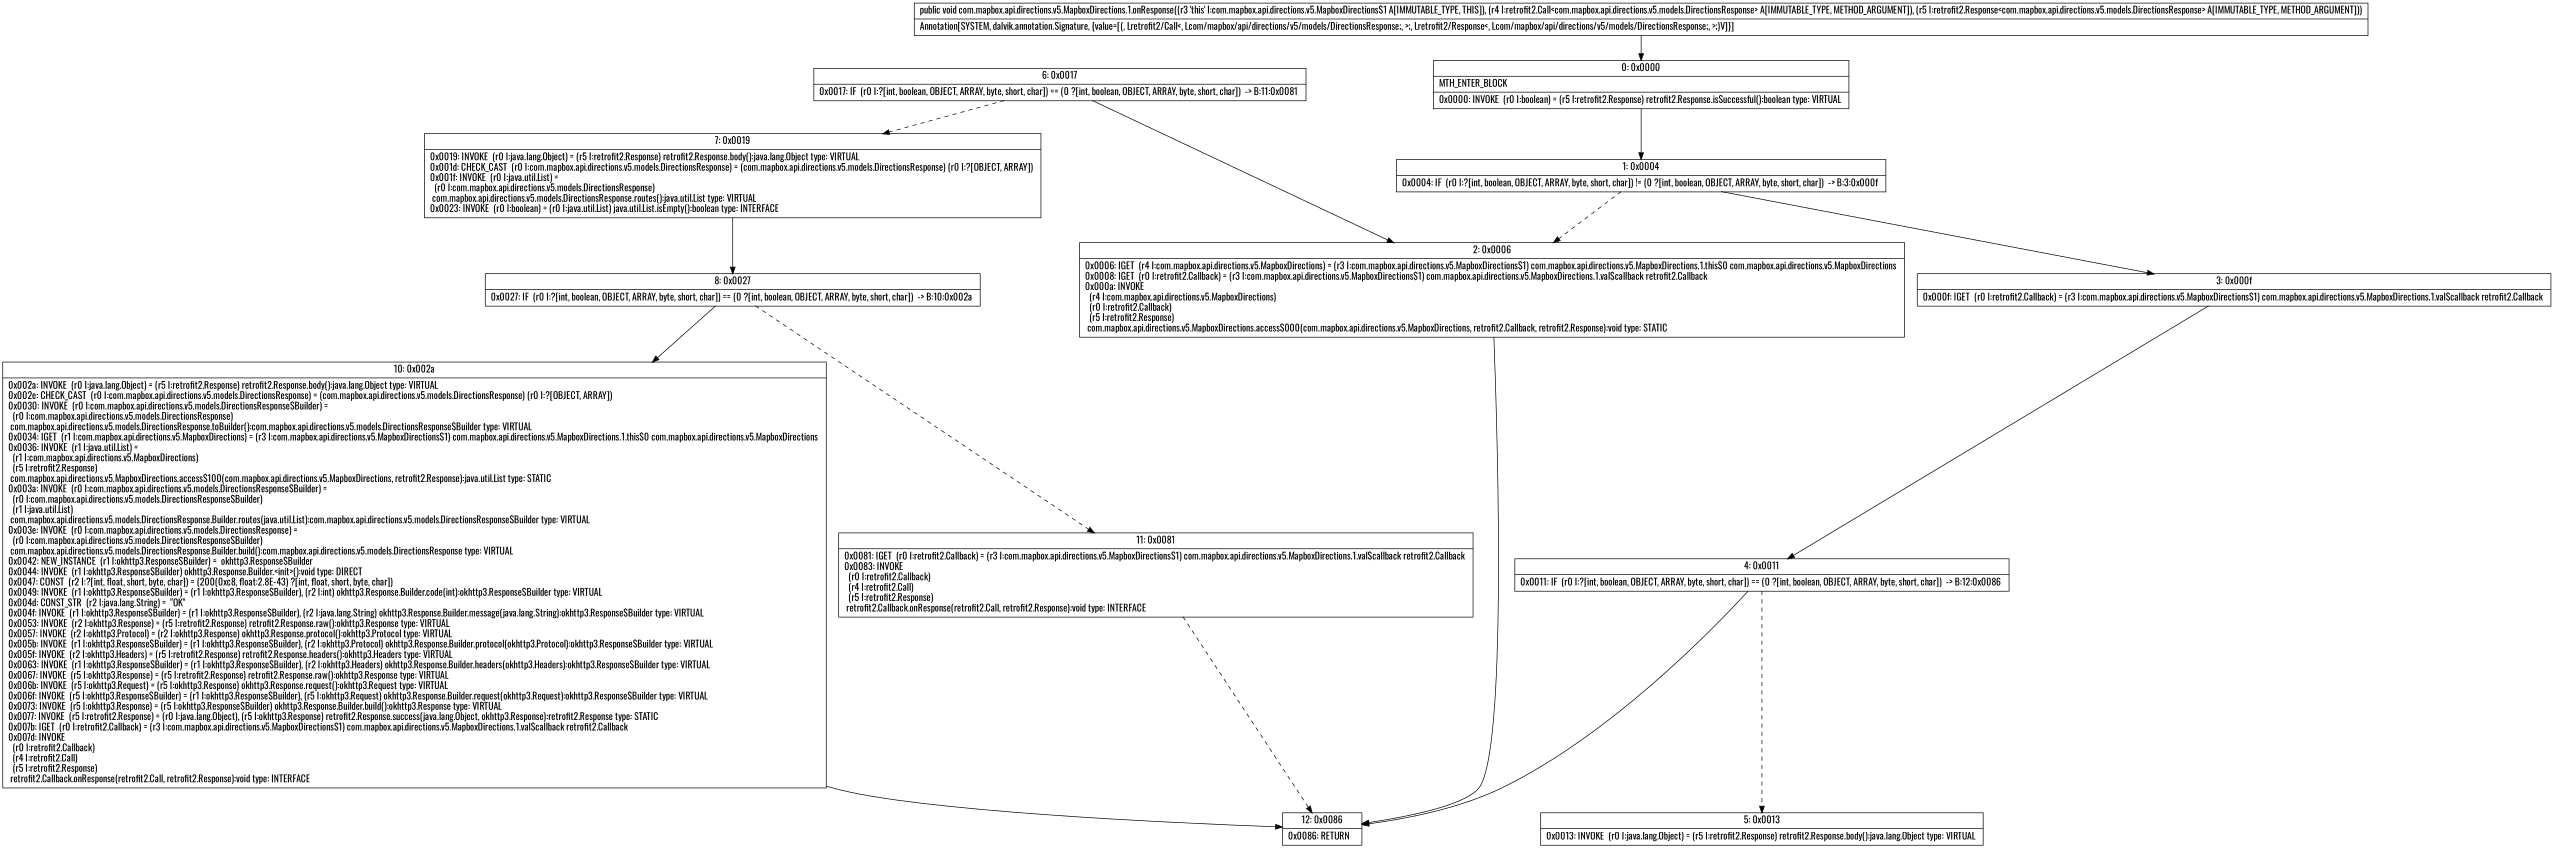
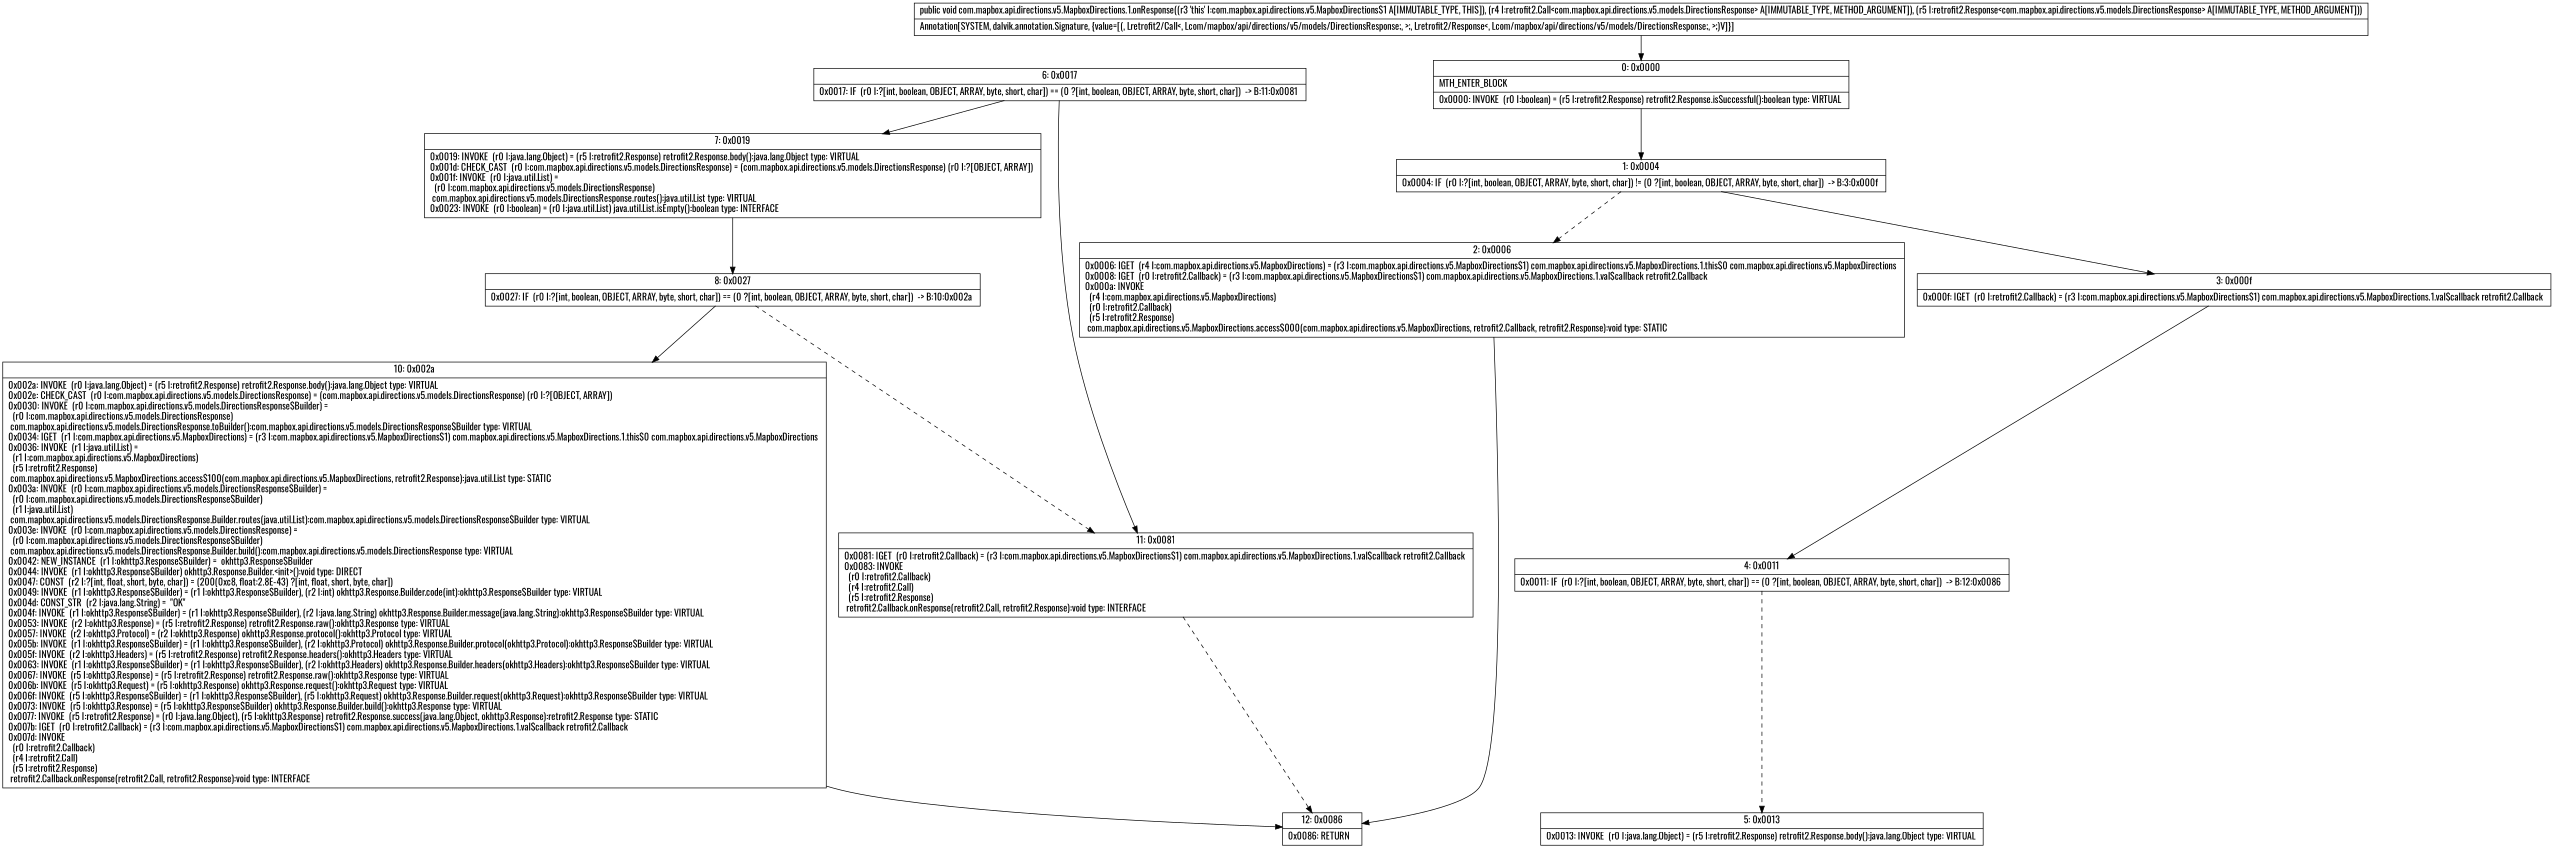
  digraph {
    fontname=Oswald
    node [fontname=Oswald shape=record]
    edge [fontname=Oswald]
    n1 [label="{0\:\ 0x0000|MTH_ENTER_BLOCK\l|0x0000: INVOKE  (r0 I:boolean) = (r5 I:retrofit2.Response) retrofit2.Response.isSuccessful():boolean type: VIRTUAL \l}"]
    n2 [label="{1\:\ 0x0004|0x0004: IF  (r0 I:?[int, boolean, OBJECT, ARRAY, byte, short, char]) != (0 ?[int, boolean, OBJECT, ARRAY, byte, short, char])  \-\> B:3:0x000f \l}"]
    n3 [label="{2\:\ 0x0006|0x0006: IGET  (r4 I:com.mapbox.api.directions.v5.MapboxDirections) = (r3 I:com.mapbox.api.directions.v5.MapboxDirections$1) com.mapbox.api.directions.v5.MapboxDirections.1.this$0 com.mapbox.api.directions.v5.MapboxDirections \l0x0008: IGET  (r0 I:retrofit2.Callback) = (r3 I:com.mapbox.api.directions.v5.MapboxDirections$1) com.mapbox.api.directions.v5.MapboxDirections.1.val$callback retrofit2.Callback \l0x000a: INVOKE  \l  (r4 I:com.mapbox.api.directions.v5.MapboxDirections)\l  (r0 I:retrofit2.Callback)\l  (r5 I:retrofit2.Response)\l com.mapbox.api.directions.v5.MapboxDirections.access$000(com.mapbox.api.directions.v5.MapboxDirections, retrofit2.Callback, retrofit2.Response):void type: STATIC \l}"]
    n4 [label="{3\:\ 0x000f|0x000f: IGET  (r0 I:retrofit2.Callback) = (r3 I:com.mapbox.api.directions.v5.MapboxDirections$1) com.mapbox.api.directions.v5.MapboxDirections.1.val$callback retrofit2.Callback \l}"]
    n5 [label="{12\:\ 0x0086|0x0086: RETURN   \l}"]
    n6 [label="{4\:\ 0x0011|0x0011: IF  (r0 I:?[int, boolean, OBJECT, ARRAY, byte, short, char]) == (0 ?[int, boolean, OBJECT, ARRAY, byte, short, char])  \-\> B:12:0x0086 \l}"]
    n7 [label="{5\:\ 0x0013|0x0013: INVOKE  (r0 I:java.lang.Object) = (r5 I:retrofit2.Response) retrofit2.Response.body():java.lang.Object type: VIRTUAL \l}"]
    n8 [label="{6\:\ 0x0017|0x0017: IF  (r0 I:?[int, boolean, OBJECT, ARRAY, byte, short, char]) == (0 ?[int, boolean, OBJECT, ARRAY, byte, short, char])  \-\> B:11:0x0081 \l}"]
    n9 [label="{7\:\ 0x0019|0x0019: INVOKE  (r0 I:java.lang.Object) = (r5 I:retrofit2.Response) retrofit2.Response.body():java.lang.Object type: VIRTUAL \l0x001d: CHECK_CAST  (r0 I:com.mapbox.api.directions.v5.models.DirectionsResponse) = (com.mapbox.api.directions.v5.models.DirectionsResponse) (r0 I:?[OBJECT, ARRAY]) \l0x001f: INVOKE  (r0 I:java.util.List) = \l  (r0 I:com.mapbox.api.directions.v5.models.DirectionsResponse)\l com.mapbox.api.directions.v5.models.DirectionsResponse.routes():java.util.List type: VIRTUAL \l0x0023: INVOKE  (r0 I:boolean) = (r0 I:java.util.List) java.util.List.isEmpty():boolean type: INTERFACE \l}"]
    n10 [label="{11\:\ 0x0081|0x0081: IGET  (r0 I:retrofit2.Callback) = (r3 I:com.mapbox.api.directions.v5.MapboxDirections$1) com.mapbox.api.directions.v5.MapboxDirections.1.val$callback retrofit2.Callback \l0x0083: INVOKE  \l  (r0 I:retrofit2.Callback)\l  (r4 I:retrofit2.Call)\l  (r5 I:retrofit2.Response)\l retrofit2.Callback.onResponse(retrofit2.Call, retrofit2.Response):void type: INTERFACE \l}"]
    n11 [label="{8\:\ 0x0027|0x0027: IF  (r0 I:?[int, boolean, OBJECT, ARRAY, byte, short, char]) == (0 ?[int, boolean, OBJECT, ARRAY, byte, short, char])  \-\> B:10:0x002a \l}"]
    n12 [label="{10\:\ 0x002a|0x002a: INVOKE  (r0 I:java.lang.Object) = (r5 I:retrofit2.Response) retrofit2.Response.body():java.lang.Object type: VIRTUAL \l0x002e: CHECK_CAST  (r0 I:com.mapbox.api.directions.v5.models.DirectionsResponse) = (com.mapbox.api.directions.v5.models.DirectionsResponse) (r0 I:?[OBJECT, ARRAY]) \l0x0030: INVOKE  (r0 I:com.mapbox.api.directions.v5.models.DirectionsResponse$Builder) = \l  (r0 I:com.mapbox.api.directions.v5.models.DirectionsResponse)\l com.mapbox.api.directions.v5.models.DirectionsResponse.toBuilder():com.mapbox.api.directions.v5.models.DirectionsResponse$Builder type: VIRTUAL \l0x0034: IGET  (r1 I:com.mapbox.api.directions.v5.MapboxDirections) = (r3 I:com.mapbox.api.directions.v5.MapboxDirections$1) com.mapbox.api.directions.v5.MapboxDirections.1.this$0 com.mapbox.api.directions.v5.MapboxDirections \l0x0036: INVOKE  (r1 I:java.util.List) = \l  (r1 I:com.mapbox.api.directions.v5.MapboxDirections)\l  (r5 I:retrofit2.Response)\l com.mapbox.api.directions.v5.MapboxDirections.access$100(com.mapbox.api.directions.v5.MapboxDirections, retrofit2.Response):java.util.List type: STATIC \l0x003a: INVOKE  (r0 I:com.mapbox.api.directions.v5.models.DirectionsResponse$Builder) = \l  (r0 I:com.mapbox.api.directions.v5.models.DirectionsResponse$Builder)\l  (r1 I:java.util.List)\l com.mapbox.api.directions.v5.models.DirectionsResponse.Builder.routes(java.util.List):com.mapbox.api.directions.v5.models.DirectionsResponse$Builder type: VIRTUAL \l0x003e: INVOKE  (r0 I:com.mapbox.api.directions.v5.models.DirectionsResponse) = \l  (r0 I:com.mapbox.api.directions.v5.models.DirectionsResponse$Builder)\l com.mapbox.api.directions.v5.models.DirectionsResponse.Builder.build():com.mapbox.api.directions.v5.models.DirectionsResponse type: VIRTUAL \l0x0042: NEW_INSTANCE  (r1 I:okhttp3.Response$Builder) =  okhttp3.Response$Builder \l0x0044: INVOKE  (r1 I:okhttp3.Response$Builder) okhttp3.Response.Builder.\<init\>():void type: DIRECT \l0x0047: CONST  (r2 I:?[int, float, short, byte, char]) = (200(0xc8, float:2.8E\-43) ?[int, float, short, byte, char]) \l0x0049: INVOKE  (r1 I:okhttp3.Response$Builder) = (r1 I:okhttp3.Response$Builder), (r2 I:int) okhttp3.Response.Builder.code(int):okhttp3.Response$Builder type: VIRTUAL \l0x004d: CONST_STR  (r2 I:java.lang.String) =  \"OK\" \l0x004f: INVOKE  (r1 I:okhttp3.Response$Builder) = (r1 I:okhttp3.Response$Builder), (r2 I:java.lang.String) okhttp3.Response.Builder.message(java.lang.String):okhttp3.Response$Builder type: VIRTUAL \l0x0053: INVOKE  (r2 I:okhttp3.Response) = (r5 I:retrofit2.Response) retrofit2.Response.raw():okhttp3.Response type: VIRTUAL \l0x0057: INVOKE  (r2 I:okhttp3.Protocol) = (r2 I:okhttp3.Response) okhttp3.Response.protocol():okhttp3.Protocol type: VIRTUAL \l0x005b: INVOKE  (r1 I:okhttp3.Response$Builder) = (r1 I:okhttp3.Response$Builder), (r2 I:okhttp3.Protocol) okhttp3.Response.Builder.protocol(okhttp3.Protocol):okhttp3.Response$Builder type: VIRTUAL \l0x005f: INVOKE  (r2 I:okhttp3.Headers) = (r5 I:retrofit2.Response) retrofit2.Response.headers():okhttp3.Headers type: VIRTUAL \l0x0063: INVOKE  (r1 I:okhttp3.Response$Builder) = (r1 I:okhttp3.Response$Builder), (r2 I:okhttp3.Headers) okhttp3.Response.Builder.headers(okhttp3.Headers):okhttp3.Response$Builder type: VIRTUAL \l0x0067: INVOKE  (r5 I:okhttp3.Response) = (r5 I:retrofit2.Response) retrofit2.Response.raw():okhttp3.Response type: VIRTUAL \l0x006b: INVOKE  (r5 I:okhttp3.Request) = (r5 I:okhttp3.Response) okhttp3.Response.request():okhttp3.Request type: VIRTUAL \l0x006f: INVOKE  (r5 I:okhttp3.Response$Builder) = (r1 I:okhttp3.Response$Builder), (r5 I:okhttp3.Request) okhttp3.Response.Builder.request(okhttp3.Request):okhttp3.Response$Builder type: VIRTUAL \l0x0073: INVOKE  (r5 I:okhttp3.Response) = (r5 I:okhttp3.Response$Builder) okhttp3.Response.Builder.build():okhttp3.Response type: VIRTUAL \l0x0077: INVOKE  (r5 I:retrofit2.Response) = (r0 I:java.lang.Object), (r5 I:okhttp3.Response) retrofit2.Response.success(java.lang.Object, okhttp3.Response):retrofit2.Response type: STATIC \l0x007b: IGET  (r0 I:retrofit2.Callback) = (r3 I:com.mapbox.api.directions.v5.MapboxDirections$1) com.mapbox.api.directions.v5.MapboxDirections.1.val$callback retrofit2.Callback \l0x007d: INVOKE  \l  (r0 I:retrofit2.Callback)\l  (r4 I:retrofit2.Call)\l  (r5 I:retrofit2.Response)\l retrofit2.Callback.onResponse(retrofit2.Call, retrofit2.Response):void type: INTERFACE \l}"]
    n13 [label="{public void com.mapbox.api.directions.v5.MapboxDirections.1.onResponse((r3 'this' I:com.mapbox.api.directions.v5.MapboxDirections$1 A[IMMUTABLE_TYPE, THIS]), (r4 I:retrofit2.Call\<com.mapbox.api.directions.v5.models.DirectionsResponse\> A[IMMUTABLE_TYPE, METHOD_ARGUMENT]), (r5 I:retrofit2.Response\<com.mapbox.api.directions.v5.models.DirectionsResponse\> A[IMMUTABLE_TYPE, METHOD_ARGUMENT]))  | Annotation[SYSTEM, dalvik.annotation.Signature, \{value=[(, Lretrofit2\/Call\<, Lcom\/mapbox\/api\/directions\/v5\/models\/DirectionsResponse;, \>;, Lretrofit2\/Response\<, Lcom\/mapbox\/api\/directions\/v5\/models\/DirectionsResponse;, \>;)V]\}]\l}"]
    n1 -> n2
    n2 -> n3 [style=dashed]
    n2 -> n4
    n3 -> n5
    n4 -> n6
-   n6 -> n5
    n6 -> n7 [style=dashed]
-   n8 -> n9 [style=dashed]
-   n8 -> n3
+   n8 -> n9 [style=solid]
+   n8 -> n10
    n9 -> n11
    n10 -> n5 [style=dashed]
    n11 -> n10 [style=dashed]
    n11 -> n12
    n12 -> n5
    n13 -> n1
  }
